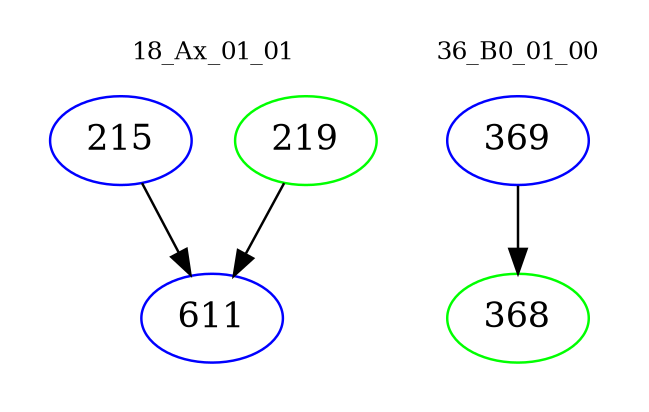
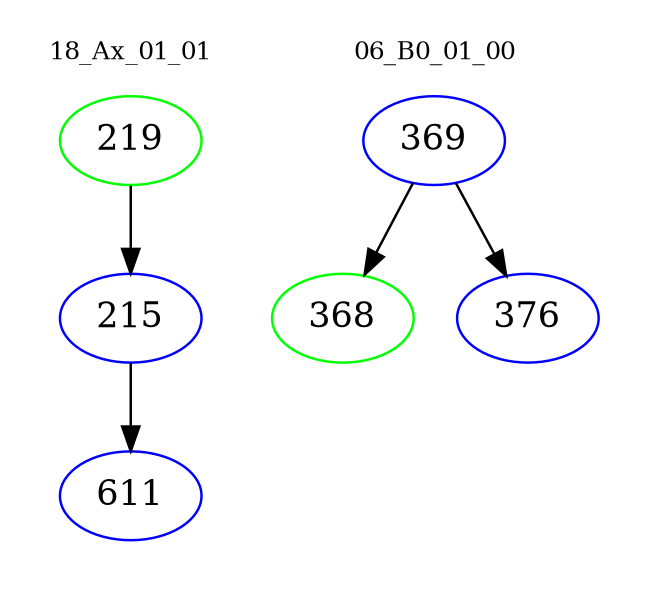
  digraph {
    node [color=blue]
    edge [color=black]
    n1 [color=green label=219]
    n2 [label=215]
    n3 [label=611]
    n4 [color=green label=368]
    n5 [label=369]
+   n6 [label=376]
    subgraph cluster_1 {
      color=white
      fontsize=10
      label="18_Ax_01_01"
      n1
      n2
      n3
    }
    subgraph cluster_2 {
      color=white
      fontsize=10
-     label="36_B0_01_00"
+     label="06_B0_01_00"
      n4
      n5
+     n6
    }
-   n1 -> n3
+   n1 -> n2
    n2 -> n3
    n5 -> n4
+   n5 -> n6
  }
